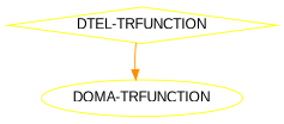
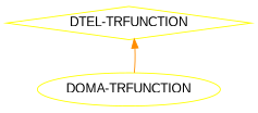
  digraph {
    fontname="Liberation Sans"
    node [color=yellow fontname="Liberation Sans"]
    "DTEL-TRFUNCTION" [shape=diamond]
    "DOMA-TRFUNCTION" [shape=ellipse]
-   "DTEL-TRFUNCTION" -> "DOMA-TRFUNCTION" [color=darkorange fontname="Liberation Sans"]
+   "DOMA-TRFUNCTION" -> "DTEL-TRFUNCTION" [color=darkorange fontname="Liberation Sans"]
  }
